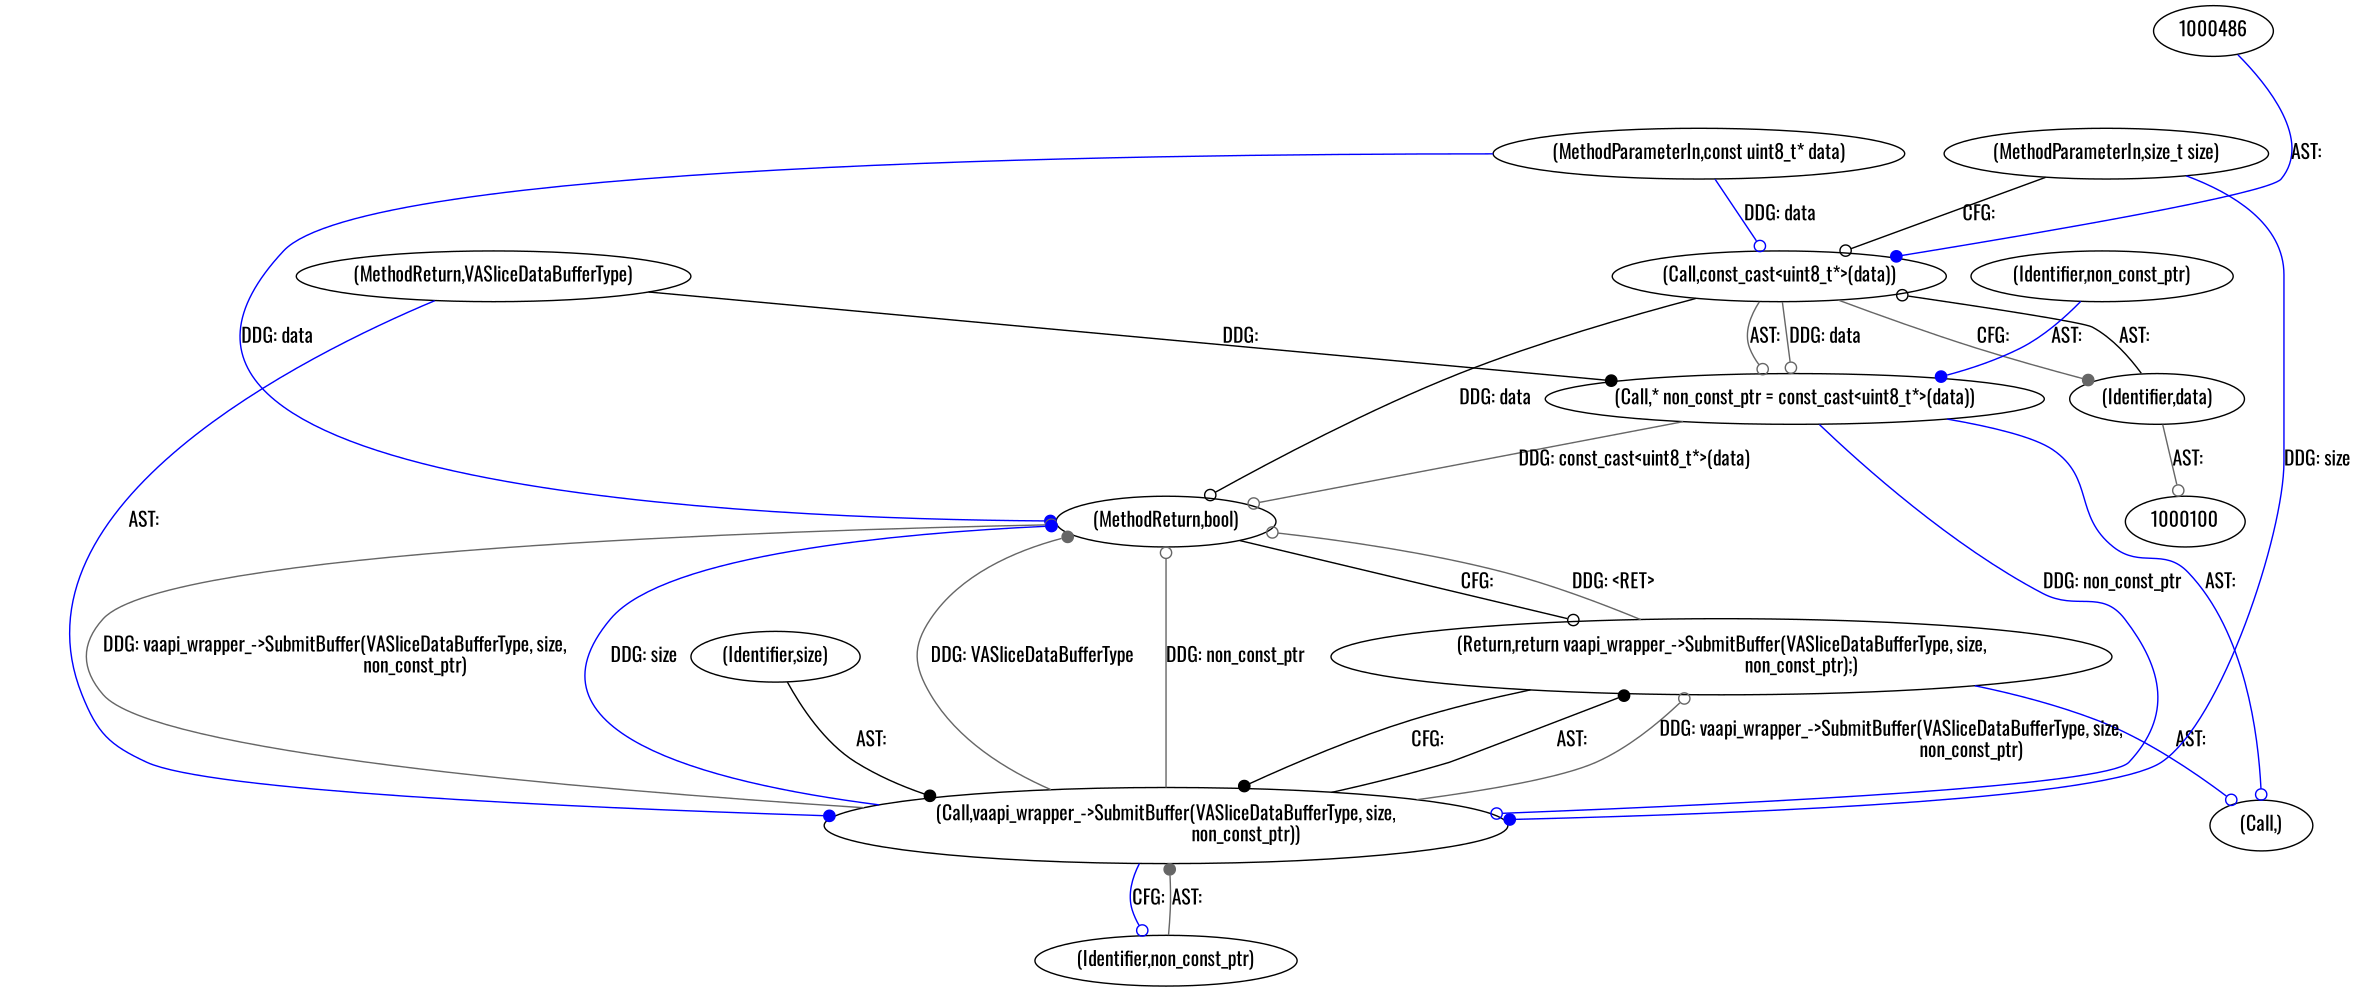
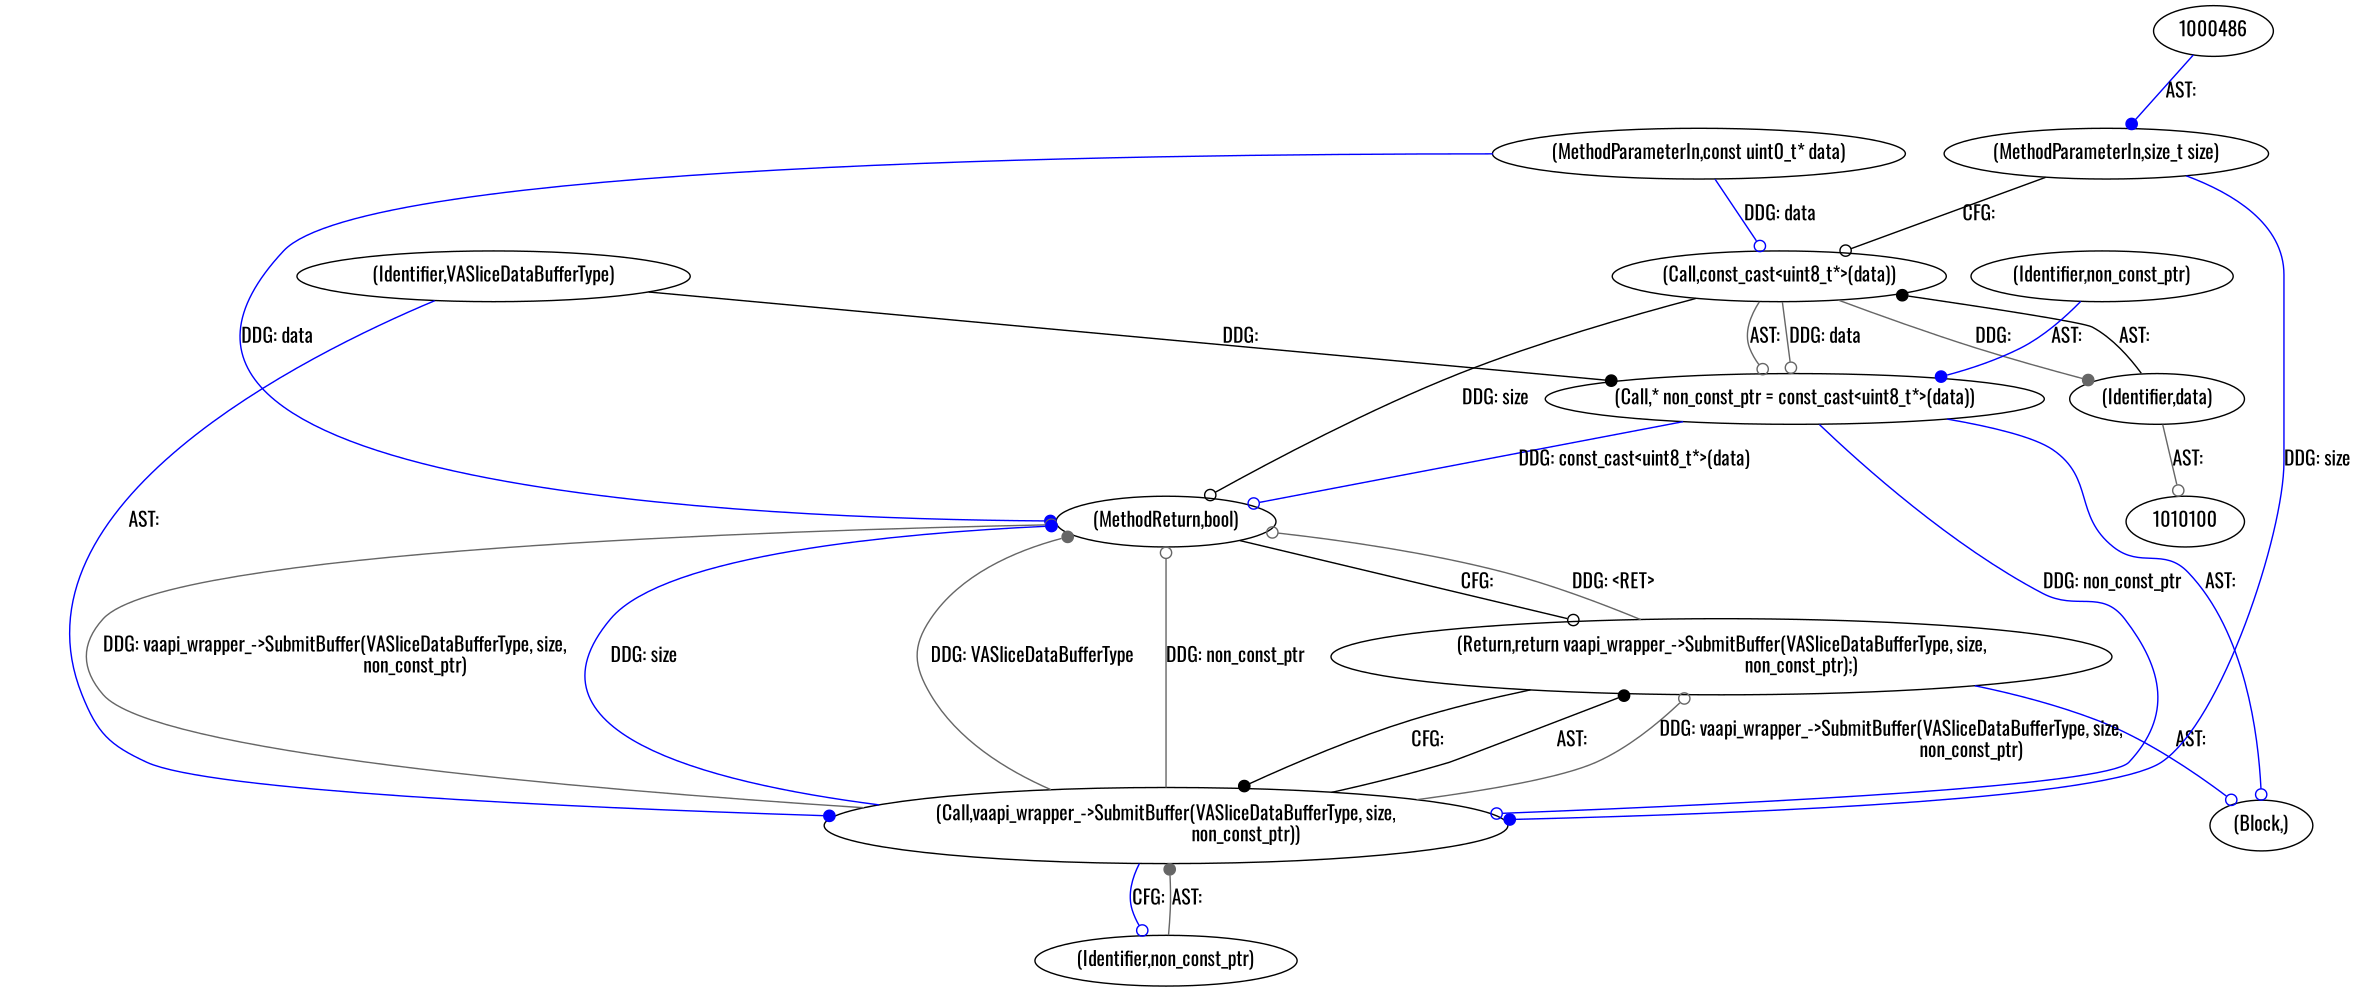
  digraph {
    fontname=Oswald
    node [fontname=Oswald]
    edge [arrowhead=odot color=blue fontname=Oswald]
-   n1 [label="(MethodParameterIn,const uint8_t* data)"]
+   n1 [label="(MethodParameterIn,const uint0_t* data)"]
    n2 [label="(Call,const_cast<uint8_t*>(data))"]
    n3 [label="(MethodReturn,bool)"]
    n4 [label="(Call,* non_const_ptr = const_cast<uint8_t*>(data))"]
    n5 [label="(Identifier,data)"]
    n6 [label="(Return,return vaapi_wrapper_->SubmitBuffer(VASliceDataBufferType, size,\n                                      non_const_ptr);)"]
    n7 [label="(Call,vaapi_wrapper_->SubmitBuffer(VASliceDataBufferType, size,\n                                      non_const_ptr))"]
-   n8 [label="(Call,)"]
-   1000100
+   n8 [label="(Block,)"]
+   1000100 [label=1010100]
    n10 [label="(Identifier,non_const_ptr)"]
-   n11 [label="(Identifier,size)"]
    n12 [label="(Identifier,non_const_ptr)"]
-   n13 [label="(MethodReturn,VASliceDataBufferType)"]
+   n13 [label="(Identifier,VASliceDataBufferType)"]
    n14 [label="(MethodParameterIn,size_t size)"]
    1000486
    n1 -> n2 [label="DDG: data"]
    n1 -> n3 [arrowhead=dot label="DDG: data"]
-   n2 -> n3 [color=black label="DDG: data"]
+   n2 -> n3 [color=black label="DDG: size"]
    n2 -> n4 [color=gray40 label="AST: "]
    n2 -> n4 [color=gray40 label="DDG: data"]
-   n2 -> n5 [arrowhead=dot color=gray40 label="CFG: "]
+   n2 -> n5 [arrowhead=dot color=gray40 label="DDG: "]
    n3 -> n6 [color=black label="CFG: "]
-   n4 -> n3 [color=gray40 label="DDG: const_cast<uint8_t*>(data)"]
+   n4 -> n3 [label="DDG: const_cast<uint8_t*>(data)"]
    n4 -> n7 [label="DDG: non_const_ptr"]
    n4 -> n8 [label="AST: "]
-   n5 -> n2 [color=black label="AST: "]
+   n5 -> n2 [arrowhead=dot color=black label="AST: "]
    n5 -> 1000100 [color=gray40 label="AST: "]
    n6 -> n3 [color=gray40 label="DDG: <RET>"]
    n6 -> n7 [arrowhead=dot color=black label="CFG: "]
    n6 -> n8 [label="AST: "]
    n7 -> n3 [color=gray40 label="DDG: vaapi_wrapper_->SubmitBuffer(VASliceDataBufferType, size,\n                                      non_const_ptr)"]
    n7 -> n3 [arrowhead=dot label="DDG: size"]
    n7 -> n3 [arrowhead=dot color=gray40 label="DDG: VASliceDataBufferType"]
    n7 -> n3 [color=gray40 label="DDG: non_const_ptr"]
    n7 -> n6 [arrowhead=dot color=black label="AST: "]
    n7 -> n6 [color=gray40 label="DDG: vaapi_wrapper_->SubmitBuffer(VASliceDataBufferType, size,\n                                      non_const_ptr)"]
    n7 -> n10 [label="CFG: "]
    n10 -> n7 [arrowhead=dot color=gray40 label="AST: "]
-   n11 -> n7 [arrowhead=dot color=black label="AST: "]
    n12 -> n4 [arrowhead=dot label="AST: "]
    n13 -> n4 [arrowhead=dot color=black label="DDG: "]
    n13 -> n7 [arrowhead=dot label="AST: "]
    n14 -> n2 [color=black label="CFG: "]
    n14 -> n7 [arrowhead=dot label="DDG: size"]
-   1000486 -> n2 [arrowhead=dot label="AST: "]
+   1000486 -> n14 [arrowhead=dot label="AST: "]
  }
